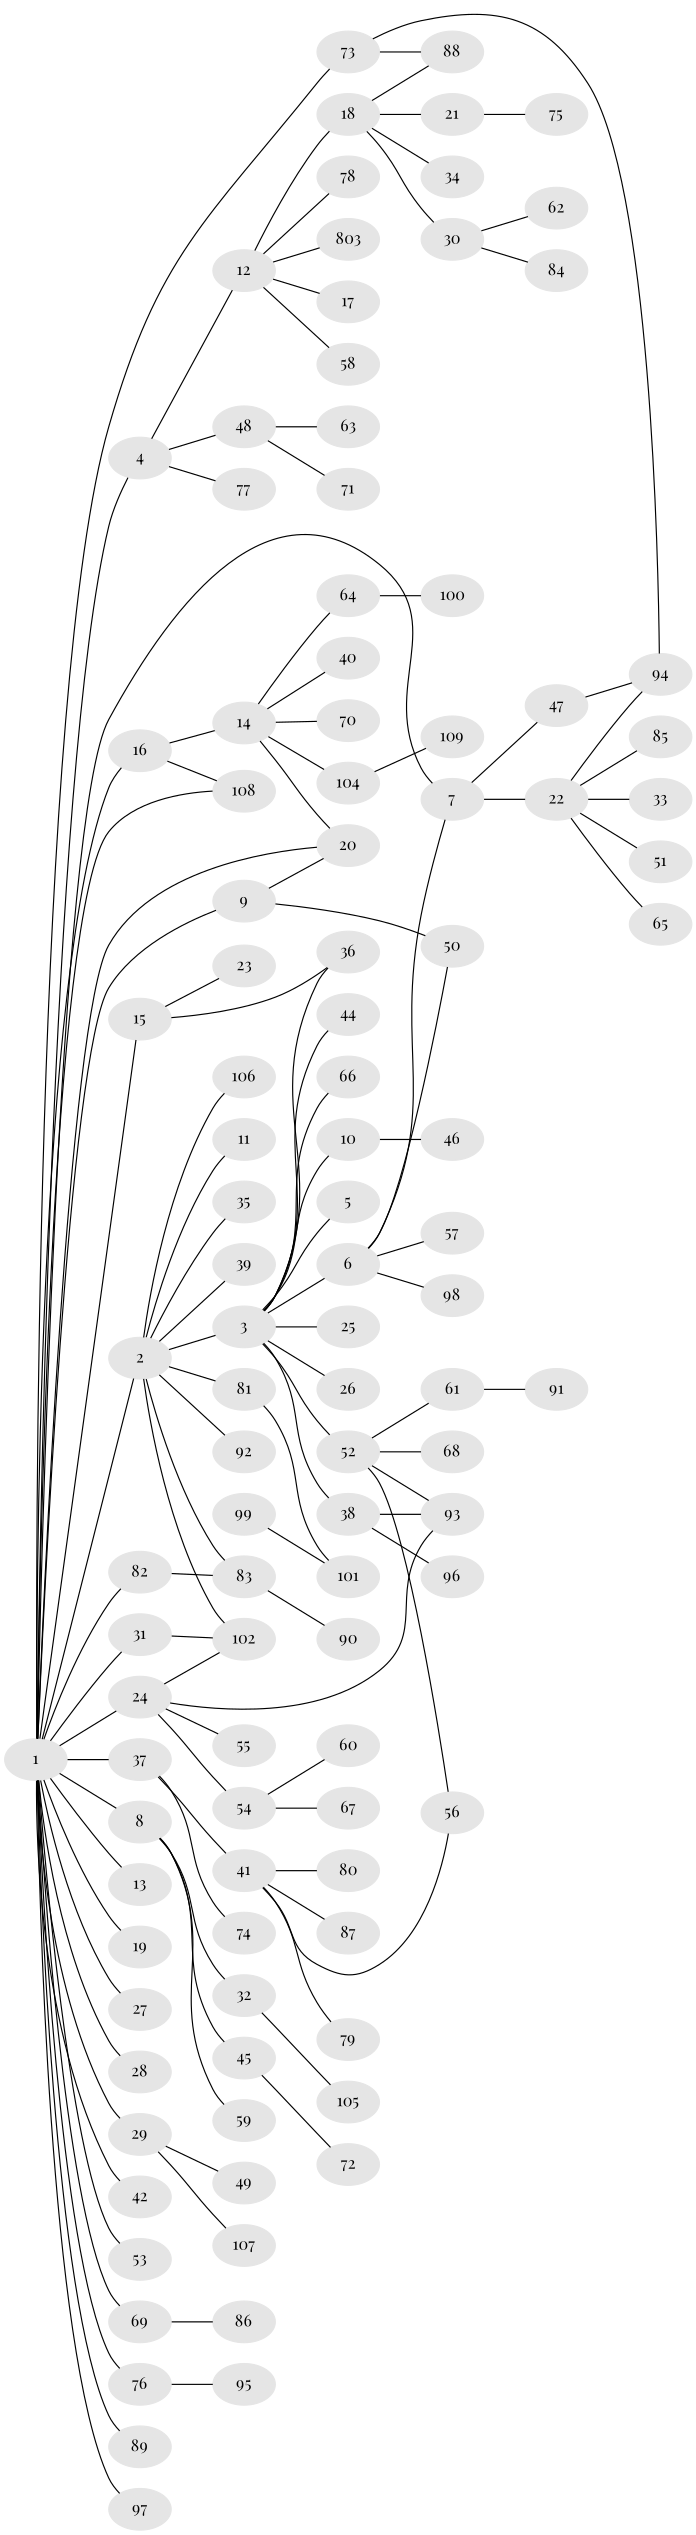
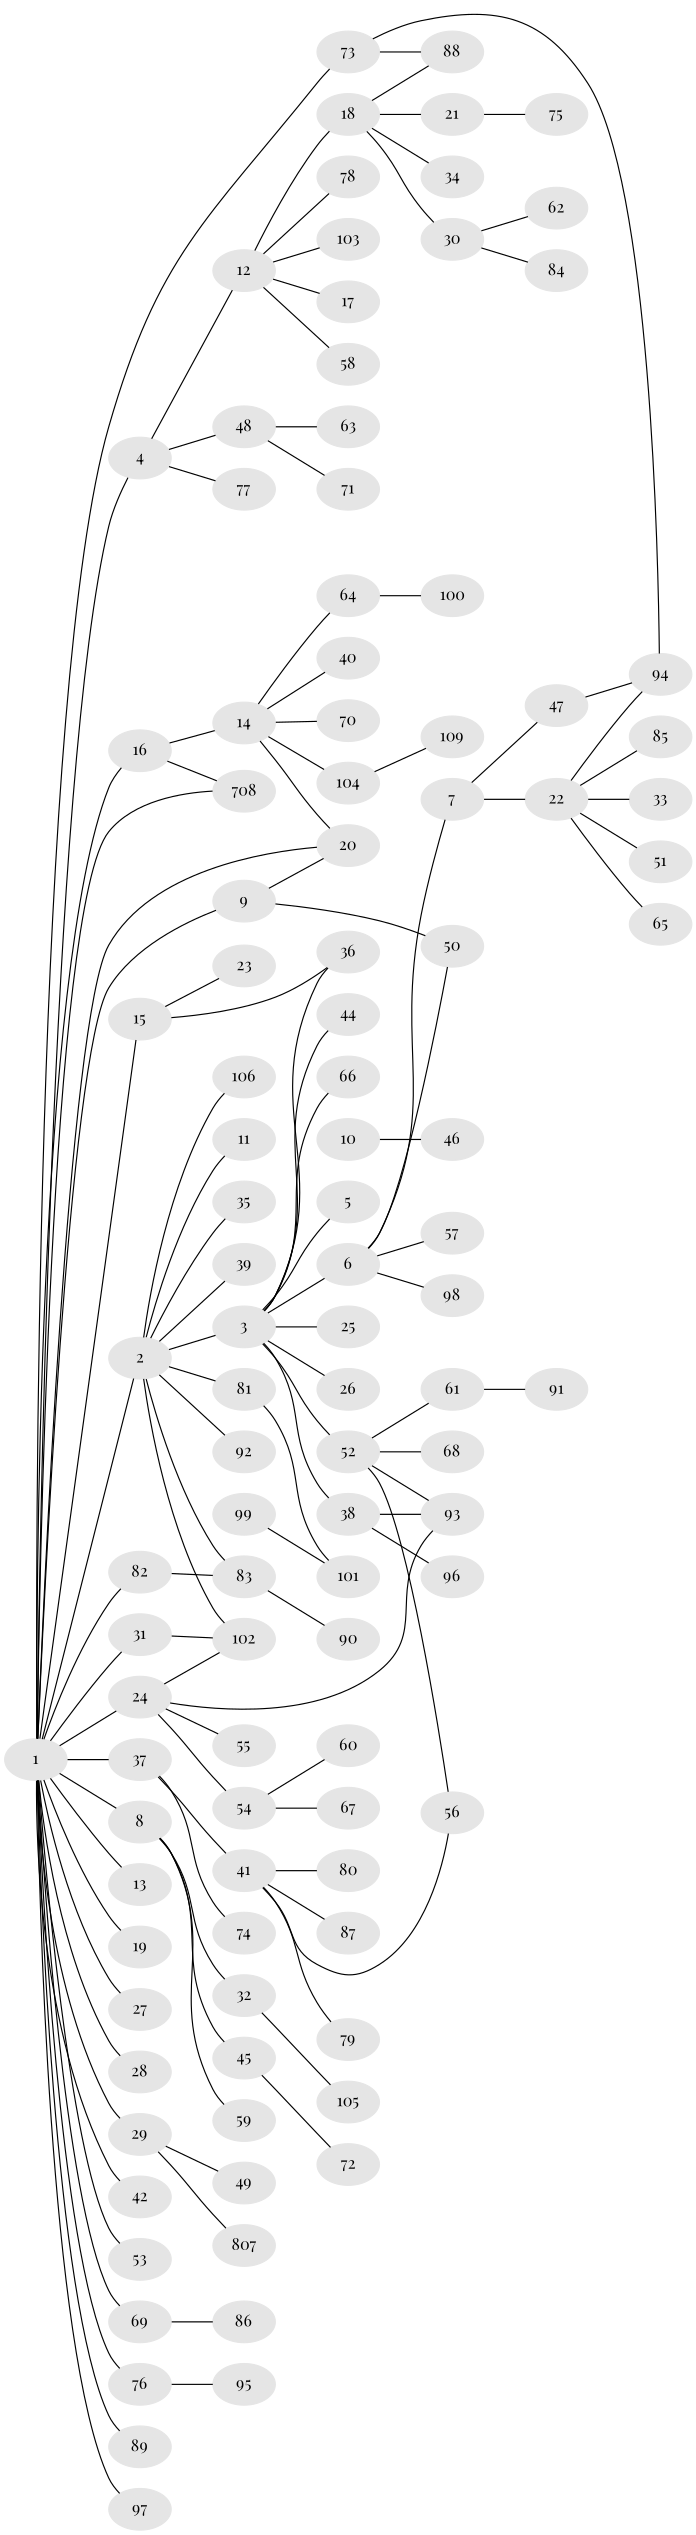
  graph {
    fontname="Playfair Display"
    rankdir=LR
    node [color=gray90 fontname="Playfair Display" style=filled]
    edge [fontname="Playfair Display"]
    1
    2
    4
    7
    8
    9
    13
    15
    16
    19
    20
    24
    27
    28
    29
    31
    37
    42
    53
    69
    73
    76
    82
    89
    97
-   108
+   108 [label=708]
    3
    11
    35
    39
    81
    83
    92
    102
    106
    12
    48
    77
    22
    47
    32
    45
    59
    50
    14
    40
    64
    70
    104
    36
    23
    54
    55
    93
    49
-   107
+   107 [label=807]
    41
    74
    86
    88
    94
    95
    5
    6
    10
    25
    26
    38
    44
    52
    66
    101
    90
    57
    98
    46
    96
    56
    61
    68
    17
    18
    58
    78
-   103 [label=803]
+   103
    63
    71
    33
    51
    65
    85
    105
    72
    21
    30
    34
    100
    109
    75
    62
    84
    60
    67
    79
    80
    87
    99
    91
    1 -- 2
    1 -- 4
-   1 -- 7
    1 -- 8
    1 -- 9
    1 -- 13
    1 -- 15
    1 -- 16
    1 -- 19
    1 -- 20
    1 -- 24
    1 -- 27
    1 -- 28
    1 -- 29
    1 -- 31
    1 -- 37
    1 -- 42
    1 -- 53
    1 -- 69
    1 -- 73
    1 -- 76
    1 -- 82
    1 -- 89
    1 -- 97
    1 -- 108
    2 -- 3
    2 -- 11
    2 -- 35
    2 -- 39
    2 -- 81
    2 -- 83
    2 -- 92
    2 -- 102
    2 -- 106
    4 -- 12
    4 -- 48
    4 -- 77
    7 -- 22
    7 -- 47
    8 -- 32
    8 -- 45
    8 -- 59
    9 -- 20
    9 -- 50
    15 -- 36
    15 -- 23
    16 -- 108
    16 -- 14
    24 -- 102
    24 -- 54
    24 -- 55
    24 -- 93
    29 -- 49
    29 -- 107
    31 -- 102
    37 -- 41
    37 -- 74
    69 -- 86
    73 -- 88
    73 -- 94
    76 -- 95
    82 -- 83
    3 -- 36
    3 -- 5
    3 -- 6
-   3 -- 10
    3 -- 25
    3 -- 26
    3 -- 38
    3 -- 44
    3 -- 52
    3 -- 66
    81 -- 101
    83 -- 90
    12 -- 17
    12 -- 18
    12 -- 58
    12 -- 78
    12 -- 103
    48 -- 63
    48 -- 71
    22 -- 94
    22 -- 33
    22 -- 51
    22 -- 65
    22 -- 85
    47 -- 94
    32 -- 105
    45 -- 72
    14 -- 20
    14 -- 40
    14 -- 64
    14 -- 70
    14 -- 104
    64 -- 100
    104 -- 109
    54 -- 60
    54 -- 67
    41 -- 56
    41 -- 79
    41 -- 80
    41 -- 87
    6 -- 7
    6 -- 50
    6 -- 57
    6 -- 98
    10 -- 46
    38 -- 93
    38 -- 96
    52 -- 93
    52 -- 56
    52 -- 61
    52 -- 68
    61 -- 91
    18 -- 88
    18 -- 21
    18 -- 30
    18 -- 34
    21 -- 75
    30 -- 62
    30 -- 84
    99 -- 101
  }
